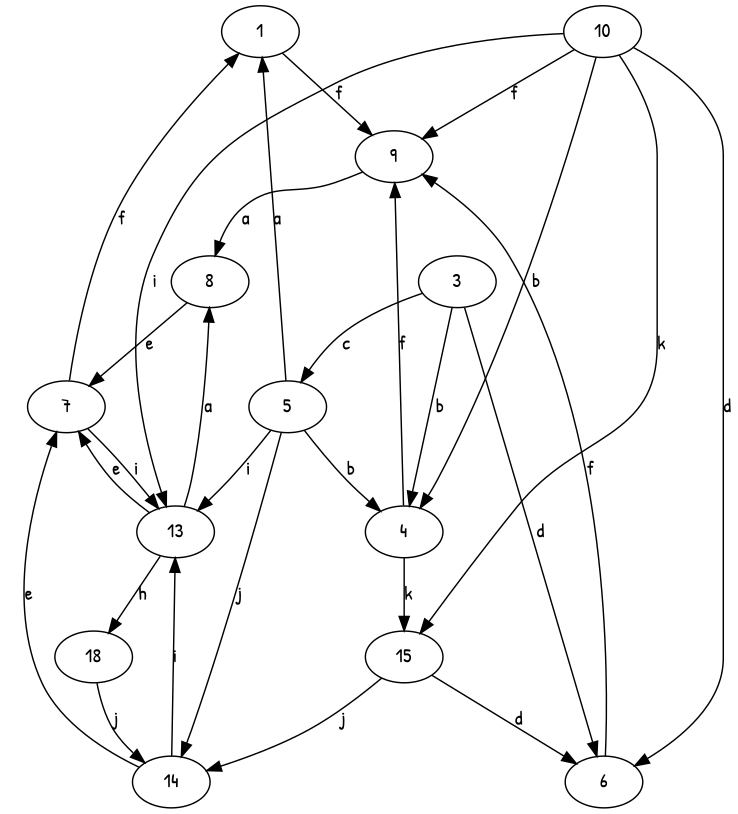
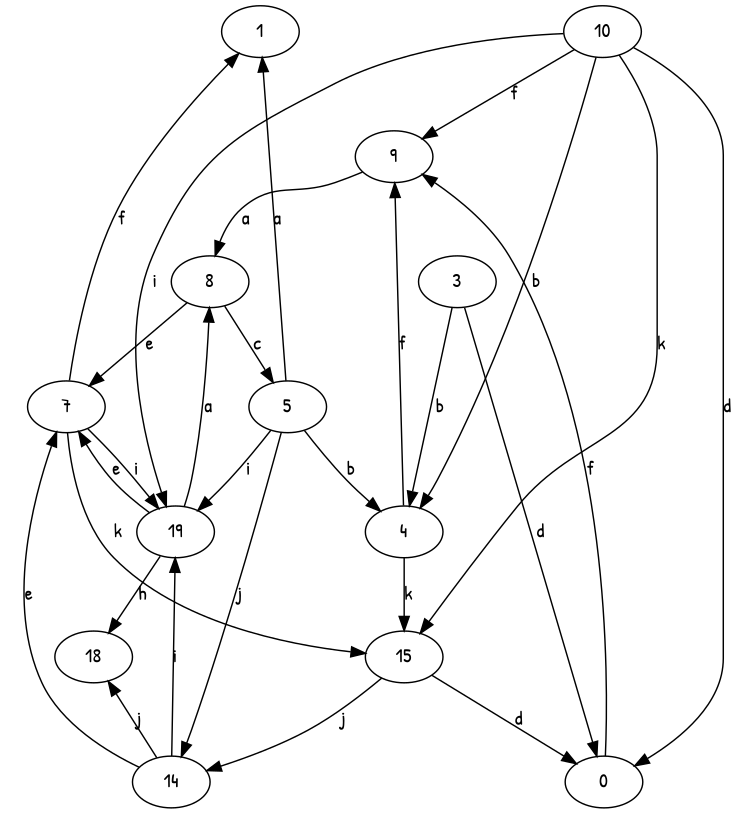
  strict digraph {
    fontname="Patrick Hand"
    node [fontname="Patrick Hand"]
    edge [fontname="Patrick Hand"]
    1
    9
    n3 [label=8]
    7
    15
-   13
+   13 [label=19]
    4
    14
-   6
+   6 [label=0]
    5
    n11 [label=18]
    n12 [label=3]
    10
-   1 -> 9 [label=f]
    9 -> n3 [label=a]
    n3 -> 7 [label=e]
    7 -> 1 [label=f]
+   7 -> 15 [label=k]
    7 -> 13 [label=i]
    15 -> 14 [label=j]
    15 -> 6 [label=d]
    13 -> n3 [label=a]
    13 -> 7 [label=e]
    13 -> n11 [label=h]
    4 -> 9 [label=f]
    4 -> 15 [label=k]
    14 -> 7 [label=e]
    14 -> 13 [label=i]
    6 -> 9 [label=f]
    5 -> 1 [label=a]
    5 -> 13 [label=i]
    5 -> 4 [label=b]
    5 -> 14 [label=j]
-   n11 -> 14 [label=j]
+   14 -> n11 [label=j]
    n12 -> 4 [label=b]
    n12 -> 6 [label=d]
-   n12 -> 5 [label=c]
+   n3 -> 5 [label=c]
    10 -> 9 [label=f]
    10 -> 15 [label=k]
    10 -> 13 [label=i]
    10 -> 4 [label=b]
    10 -> 6 [label=d]
  }
